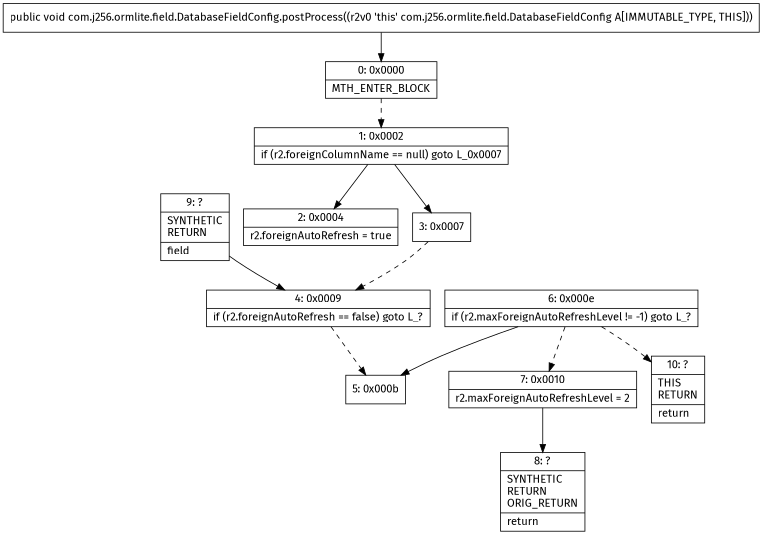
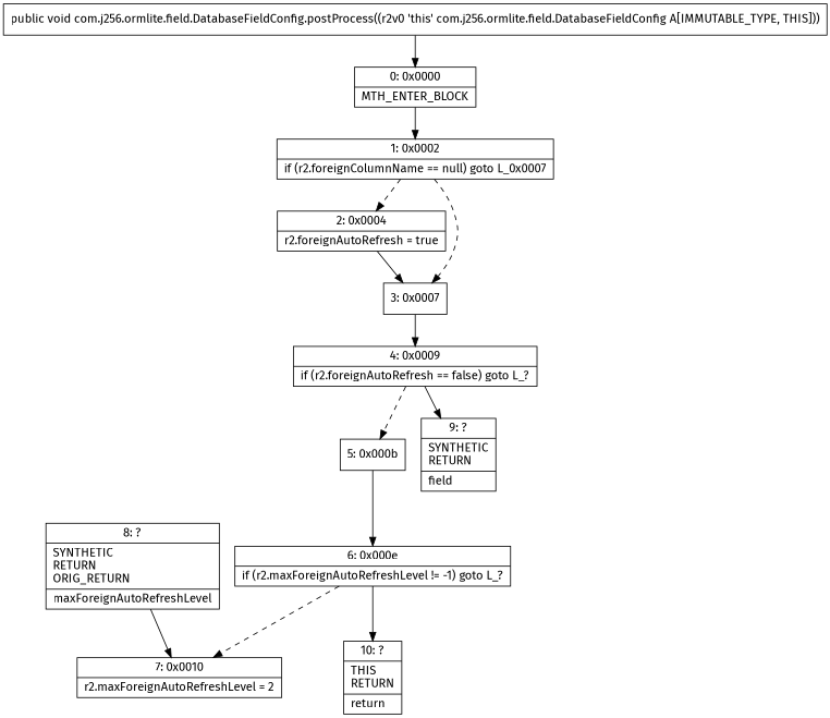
  digraph {
    fontname="Fira Sans"
    node [fontname="Fira Sans" shape=record]
    edge [fontname="Fira Sans"]
    n1 [label="{0\:\ 0x0000|MTH_ENTER_BLOCK\l}"]
    n2 [label="{1\:\ 0x0002|if (r2.foreignColumnName == null) goto L_0x0007\l}"]
    n3 [label="{2\:\ 0x0004|r2.foreignAutoRefresh = true\l}"]
    n4 [label="{3\:\ 0x0007}"]
    n5 [label="{4\:\ 0x0009|if (r2.foreignAutoRefresh == false) goto L_?\l}"]
    n6 [label="{5\:\ 0x000b}"]
    n7 [label="{9\:\ ?|SYNTHETIC\lRETURN\l|field\l}"]
    n8 [label="{6\:\ 0x000e|if (r2.maxForeignAutoRefreshLevel != \-1) goto L_?\l}"]
    n9 [label="{7\:\ 0x0010|r2.maxForeignAutoRefreshLevel = 2\l}"]
    n10 [label="{10\:\ ?|THIS\lRETURN\l|return\l}"]
-   n11 [label="{8\:\ ?|SYNTHETIC\lRETURN\lORIG_RETURN\l|return\l}"]
+   n11 [label="{8\:\ ?|SYNTHETIC\lRETURN\lORIG_RETURN\l|maxForeignAutoRefreshLevel\l}"]
    n12 [label="{public void com.j256.ormlite.field.DatabaseFieldConfig.postProcess((r2v0 'this' com.j256.ormlite.field.DatabaseFieldConfig A[IMMUTABLE_TYPE, THIS])) }"]
-   n1 -> n2 [style=dashed]
-   n2 -> n3 [style=solid]
-   n2 -> n4
-   n4 -> n5 [style=dashed]
+   n1 -> n2
+   n2 -> n3 [style=dashed]
+   n2 -> n4 [style=dashed]
+   n3 -> n4
+   n4 -> n5
    n5 -> n6 [style=dashed]
-   n7 -> n5
-   n8 -> n6
+   n5 -> n7
+   n6 -> n8
    n8 -> n9 [style=dashed]
-   n8 -> n10 [style=dashed]
-   n9 -> n11
+   n8 -> n10
+   n11 -> n9
    n12 -> n1
  }
